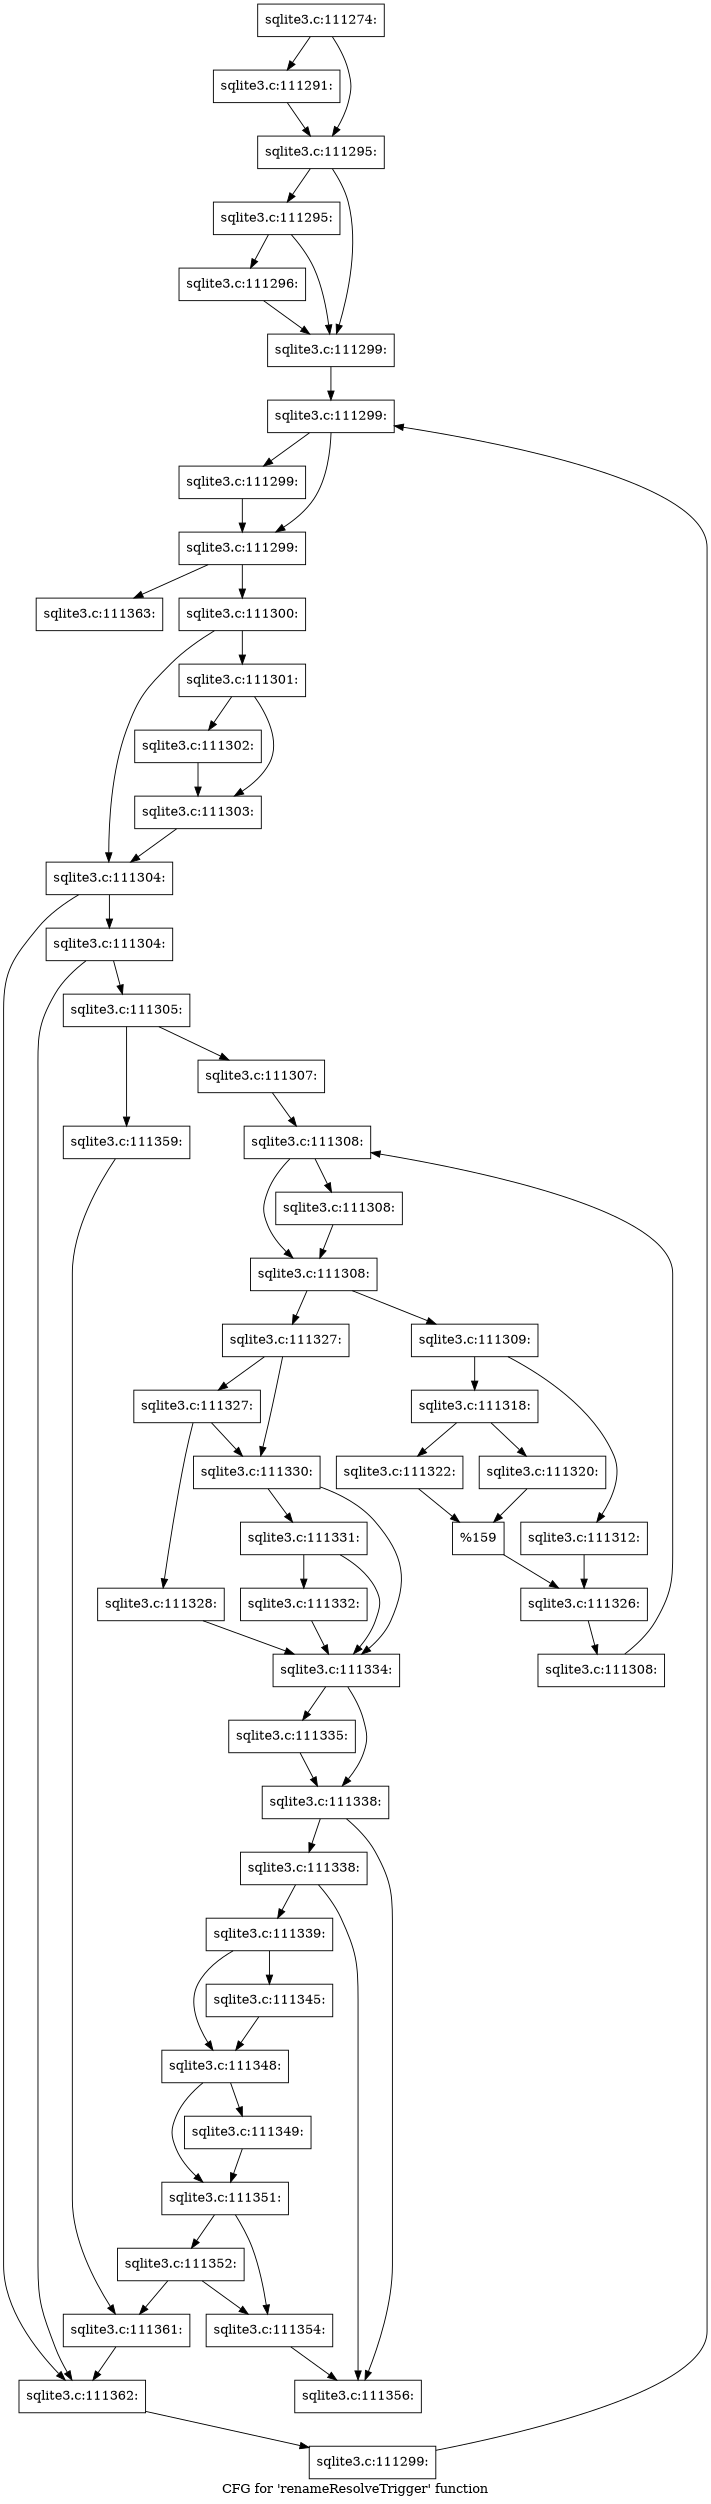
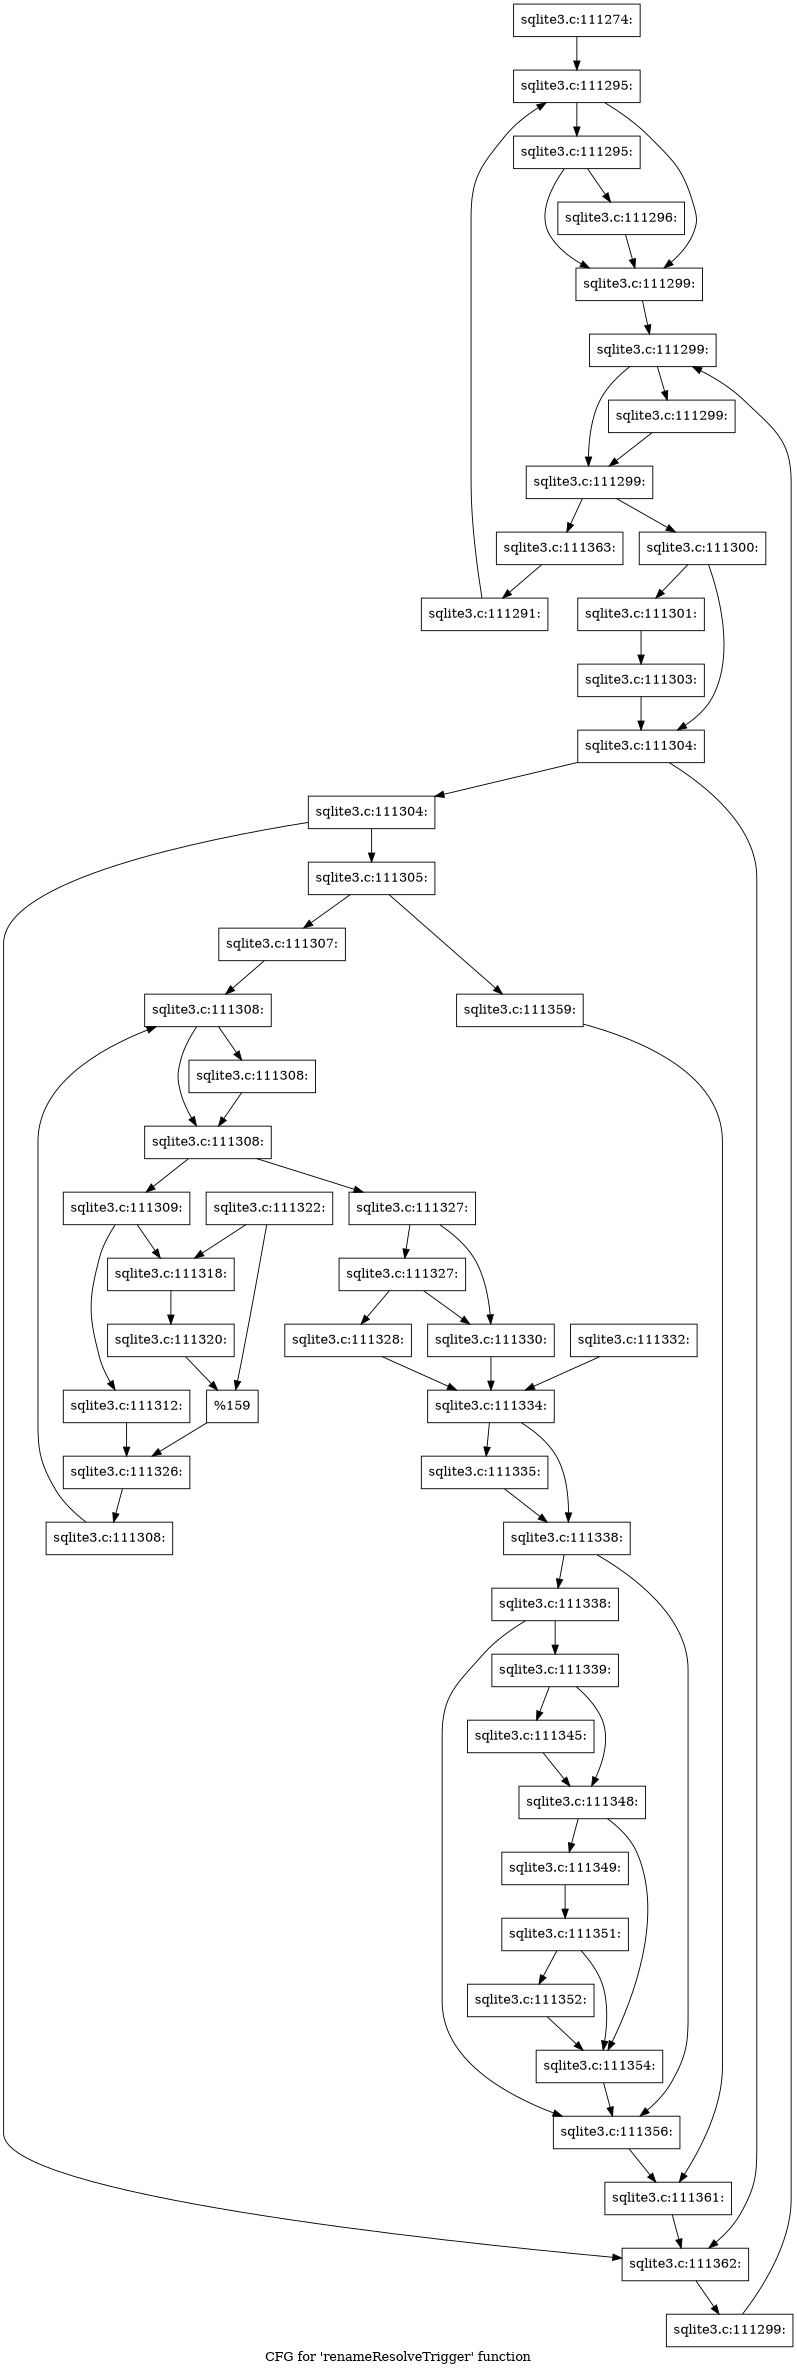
  digraph {
    label="CFG for 'renameResolveTrigger' function"
    node [shape=record]
    n1 [label="{sqlite3.c:111274:}"]
    n2 [label="{sqlite3.c:111291:}"]
    n3 [label="{sqlite3.c:111295:}"]
    n4 [label="{sqlite3.c:111295:}"]
    n5 [label="{sqlite3.c:111299:}"]
    n6 [label="{sqlite3.c:111296:}"]
    n7 [label="{sqlite3.c:111299:}"]
    n8 [label="{sqlite3.c:111299:}"]
    n9 [label="{sqlite3.c:111299:}"]
    n10 [label="{sqlite3.c:111300:}"]
    n11 [label="{sqlite3.c:111363:}"]
    n12 [label="{sqlite3.c:111301:}"]
    n13 [label="{sqlite3.c:111304:}"]
-   n14 [label="{sqlite3.c:111302:}"]
    n15 [label="{sqlite3.c:111303:}"]
    n16 [label="{sqlite3.c:111304:}"]
    n17 [label="{sqlite3.c:111362:}"]
    n18 [label="{sqlite3.c:111305:}"]
    n19 [label="{sqlite3.c:111299:}"]
    n20 [label="{sqlite3.c:111307:}"]
    n21 [label="{sqlite3.c:111359:}"]
    n22 [label="{sqlite3.c:111308:}"]
    n23 [label="{sqlite3.c:111361:}"]
    n24 [label="{sqlite3.c:111308:}"]
    n25 [label="{sqlite3.c:111308:}"]
    n26 [label="{sqlite3.c:111309:}"]
    n27 [label="{sqlite3.c:111327:}"]
    n28 [label="{sqlite3.c:111312:}"]
    n29 [label="{sqlite3.c:111318:}"]
    n30 [label="{sqlite3.c:111327:}"]
    n31 [label="{sqlite3.c:111330:}"]
    n32 [label="{sqlite3.c:111326:}"]
    n33 [label="{sqlite3.c:111320:}"]
    n34 [label="{sqlite3.c:111322:}"]
    n35 [label="{sqlite3.c:111328:}"]
-   n36 [label="{sqlite3.c:111331:}"]
    n37 [label="{sqlite3.c:111334:}"]
    n38 [label="{sqlite3.c:111308:}"]
    n39 [label="{%159}"]
    n40 [label="{sqlite3.c:111332:}"]
    n41 [label="{sqlite3.c:111335:}"]
    n42 [label="{sqlite3.c:111338:}"]
    n43 [label="{sqlite3.c:111338:}"]
    n44 [label="{sqlite3.c:111356:}"]
    n45 [label="{sqlite3.c:111339:}"]
    n46 [label="{sqlite3.c:111345:}"]
    n47 [label="{sqlite3.c:111348:}"]
    n48 [label="{sqlite3.c:111349:}"]
    n49 [label="{sqlite3.c:111351:}"]
    n50 [label="{sqlite3.c:111352:}"]
    n51 [label="{sqlite3.c:111354:}"]
-   n1 -> n2
+   n11 -> n2
    n1 -> n3
    n2 -> n3
    n3 -> n4
    n3 -> n5
    n4 -> n5
    n4 -> n6
    n5 -> n7
    n6 -> n5
    n7 -> n8
    n7 -> n9
    n8 -> n9
    n9 -> n10
    n9 -> n11
    n10 -> n12
    n10 -> n13
-   n12 -> n14
    n12 -> n15
    n13 -> n16
    n13 -> n17
-   n14 -> n15
    n15 -> n13
    n16 -> n17
    n16 -> n18
    n17 -> n19
    n18 -> n20
    n18 -> n21
    n19 -> n7
    n20 -> n22
    n21 -> n23
    n22 -> n24
    n22 -> n25
    n23 -> n17
    n24 -> n25
    n25 -> n26
    n25 -> n27
    n26 -> n28
    n26 -> n29
    n27 -> n30
    n27 -> n31
    n28 -> n32
    n29 -> n33
-   n29 -> n34
+   n34 -> n29
    n30 -> n31
    n30 -> n35
-   n31 -> n36
    n31 -> n37
    n32 -> n38
    n33 -> n39
    n34 -> n39
    n35 -> n37
-   n36 -> n37
-   n36 -> n40
    n37 -> n41
    n37 -> n42
    n38 -> n22
    n39 -> n32
    n40 -> n37
    n41 -> n42
    n42 -> n43
    n42 -> n44
    n43 -> n44
    n43 -> n45
-   n50 -> n23
+   n44 -> n23
    n45 -> n46
    n45 -> n47
    n46 -> n47
    n47 -> n48
-   n47 -> n49
+   n47 -> n51
    n48 -> n49
    n49 -> n50
    n49 -> n51
    n50 -> n51
    n51 -> n44
  }
